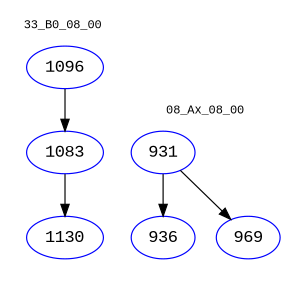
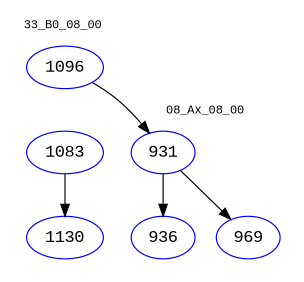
  digraph {
    fontname="Liberation Mono"
    node [color=blue fontname="Liberation Mono"]
    edge [color=black fontname="Liberation Mono"]
    n1 [label=936]
    n2 [label=931]
    n3 [label=969]
    n4 [label=1096]
    n5 [label=1083]
    n6 [label=1130]
    subgraph cluster_1 {
      color=white
      fontsize=10
      label="08_Ax_08_00"
      n1
      n2
      n3
    }
    subgraph cluster_2 {
      color=white
      fontsize=10
      label="33_B0_08_00"
      n4
      n5
      n6
    }
    n2 -> n1
    n2 -> n3
-   n4 -> n5
+   n4 -> n2
    n5 -> n6
  }
